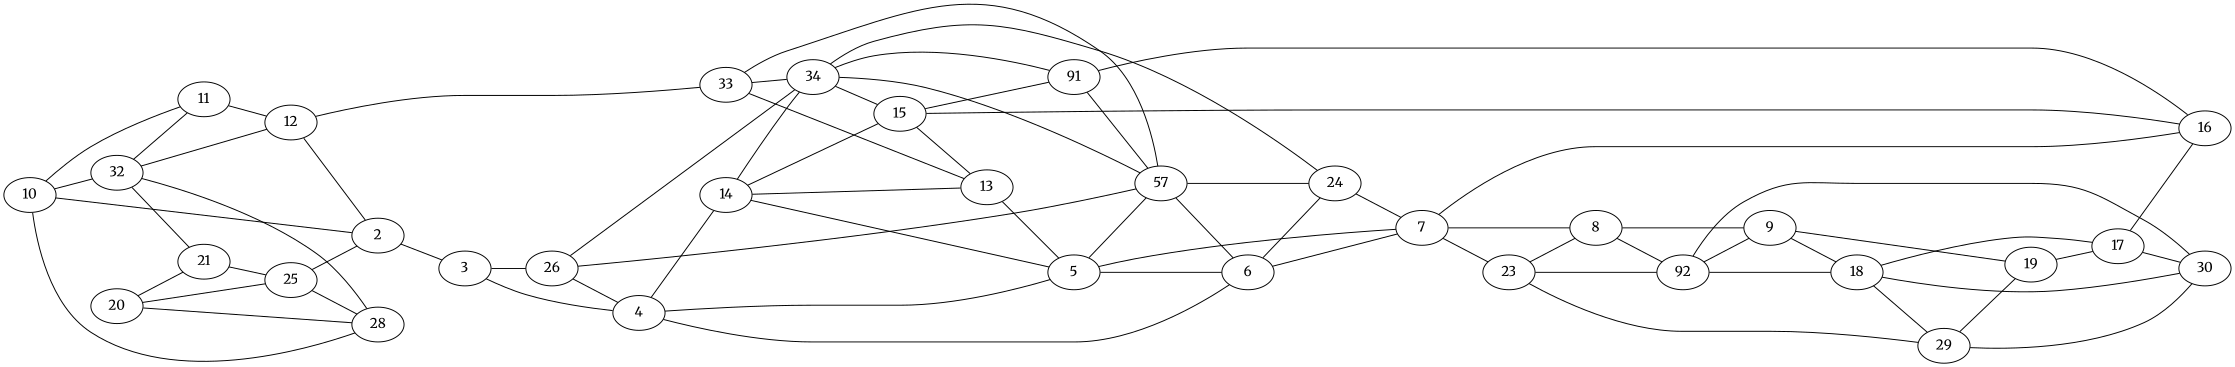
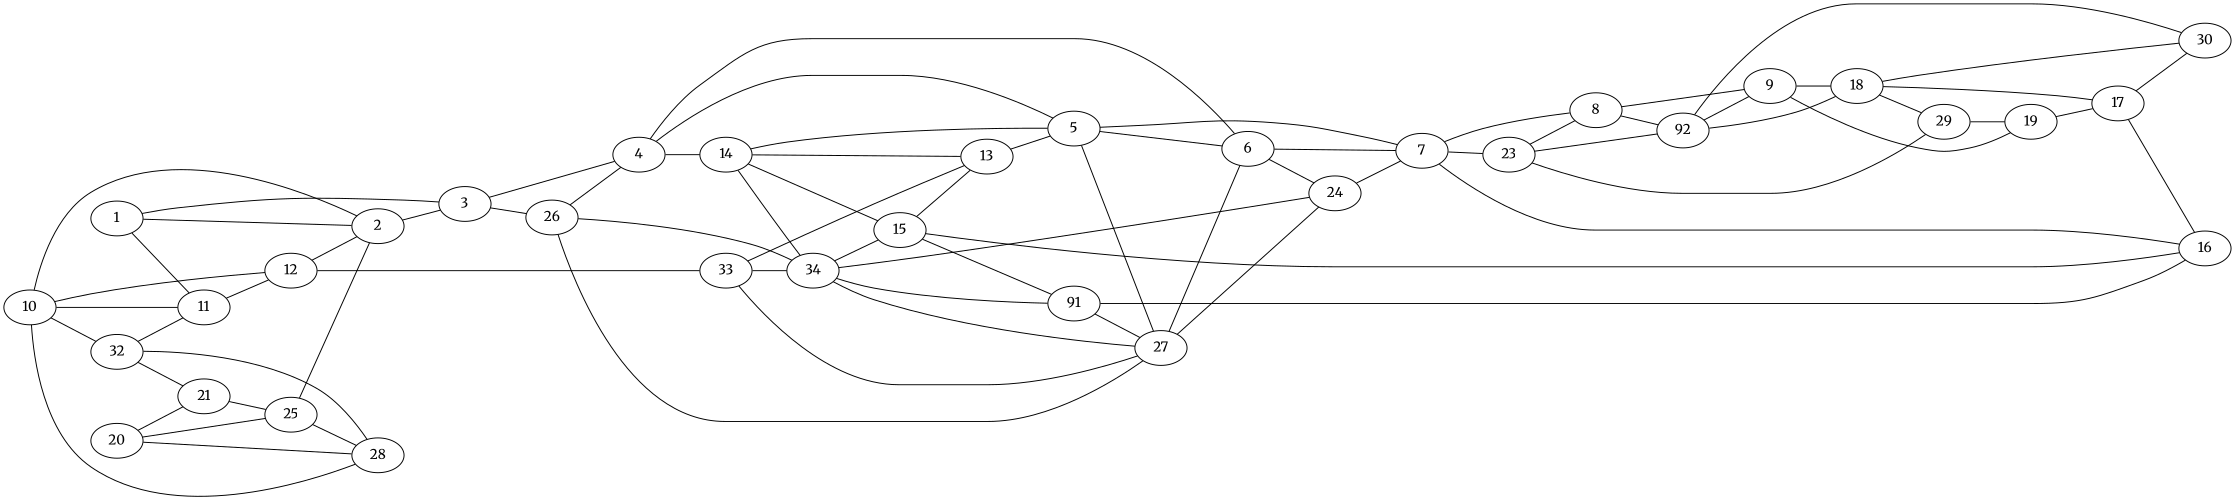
  graph {
    fontname=Merriweather
    rankdir=LR
    node [aaLength=6 fontname=Merriweather sequence=vanDerWaals type=0]
    edge [distance0=0.0 fontname=Merriweather frequency=1 type0=4]
+   1 [aaLength=11]
    11 [aaLength=8]
    2 [aaLength=8]
    3 [aaLength=15]
    12 [aaLength=15]
    4 [aaLength=10]
    26 [type=1]
    33 [type=1]
    14 [aaLength=3]
-   27 [aaLength=3 type=1 label=57]
+   27 [aaLength=3 type=1]
    34 [aaLength=3 type=1]
    15 [aaLength=8]
    6 [aaLength=8]
    24 [aaLength=5 type=1]
    13 [aaLength=10]
    n16 [aaLength=5 label=91 type=1]
    5 [aaLength=3]
    7 [aaLength=5]
    16 [aaLength=9]
    23 [type=1]
    8
    9 [aaLength=14]
    n23 [aaLength=5 label=92 type=1]
    18
    19 [aaLength=13]
    29 [aaLength=5 type=1]
    17 [aaLength=5]
    30 [type=1]
    10 [aaLength=11]
    32 [type=1]
    21 [aaLength=3 type=1]
    28 [aaLength=2 type=1]
    25 [type=1]
    20 [aaLength=3 type=1]
+   1 -- 11 [distance0=49.02052 type0=3]
+   1 -- 2 [distance0=26.36926 type0=1]
+   1 -- 3 [distance0=27.71856 type0=2]
    11 -- 12 [distance0=15.7563 distance1=0.0 frequency=2 type0=1 type1=5]
    2 -- 3 [distance0=14.82738 distance1=0.0 frequency=2 type0=1 type1=5]
    3 -- 4 [distance0=35.47776 type0=3]
    3 -- 26
    12 -- 2 [distance0=27.19088 type0=2]
    12 -- 33
    4 -- 14 [distance0=14.22818 type0=2]
    26 -- 4
    26 -- 27 [distance0=30.0 type0=2]
    26 -- 34 [distance0=30.0 type0=3]
    33 -- 27 [distance0=30.0 type0=2]
    33 -- 34 [distance0=30.0 type0=3]
    33 -- 13
    14 -- 34
    14 -- 15 [distance0=13.19962 type0=1]
    27 -- 34 [type0=1]
    27 -- 6
    34 -- 15
    34 -- 24 [distance0=15.0 type0=2]
    15 -- 13 [distance0=24.6368 type0=3]
    15 -- n16
    6 -- 4 [distance0=27.80941 type0=3]
    6 -- 24
    6 -- 5 [distance0=15.44007 type0=1]
    24 -- 27 [distance0=15.0 type0=2]
    24 -- 7
    13 -- 14 [distance0=15.76316 distance1=0.0 frequency=2 type0=2 type1=4]
    13 -- 5 [distance0=22.24154 type0=3]
    n16 -- 27 [distance0=15.0 type0=2]
    n16 -- 34 [distance0=15.0 type0=3]
    n16 -- 16
    5 -- 4 [distance0=14.77068 type0=1]
    5 -- 14 [distance0=15.9782 type0=3]
    5 -- 27
    7 -- 6 [distance0=23.60059 type0=1]
    7 -- 5 [distance0=33.37453 type0=3]
    7 -- 16 [distance0=31.13001 type0=2]
    7 -- 23
    16 -- 15 [distance0=23.57058 type0=1]
    23 -- 8
    8 -- 7 [distance0=42.35174 type0=2]
    8 -- 9 [distance0=26.10796 type0=1]
    8 -- n23
    9 -- 18 [distance0=48.16453 type0=3]
    9 -- 19 [distance0=39.43555 type0=2]
    n23 -- 23 [distance0=25.0 type0=2]
    n23 -- 9
    18 -- n23 [distance0=42.86754 type0=3]
    18 -- 29
    19 -- 17 [distance0=37.70933 type0=2]
    29 -- 23 [distance0=25.0 type0=2]
    29 -- 19
-   29 -- 30 [distance0=25.0 type0=3]
    17 -- 16 [distance0=23.64905 type0=1]
    17 -- 18 [distance0=23.95379 type0=2]
    17 -- 30
    30 -- n23 [distance0=25.0 type0=2]
    30 -- 18
    10 -- 11 [distance0=25.7403 type0=1]
    10 -- 2 [distance0=39.30659 type0=3]
-   32 -- 12 [distance0=28.28316 type0=2]
+   10 -- 12 [distance0=28.28316 type0=2]
    10 -- 32
    32 -- 11 [type0=5]
    32 -- 21 [distance0=17.0 type0=3]
    32 -- 28 [distance0=16.0 type0=2]
    21 -- 25 [distance0=17.0 distance1=0.0 frequency=2 type0=3 type1=4]
    28 -- 10
    25 -- 2 [type0=5]
    25 -- 28 [distance0=16.0 type0=2]
    20 -- 21 [distance0=5.0 distance1=0.0 frequency=2 type0=1 type1=4]
    20 -- 28 [distance0=6.0 type0=2]
    20 -- 25 [distance0=22.0 type0=3]
  }
